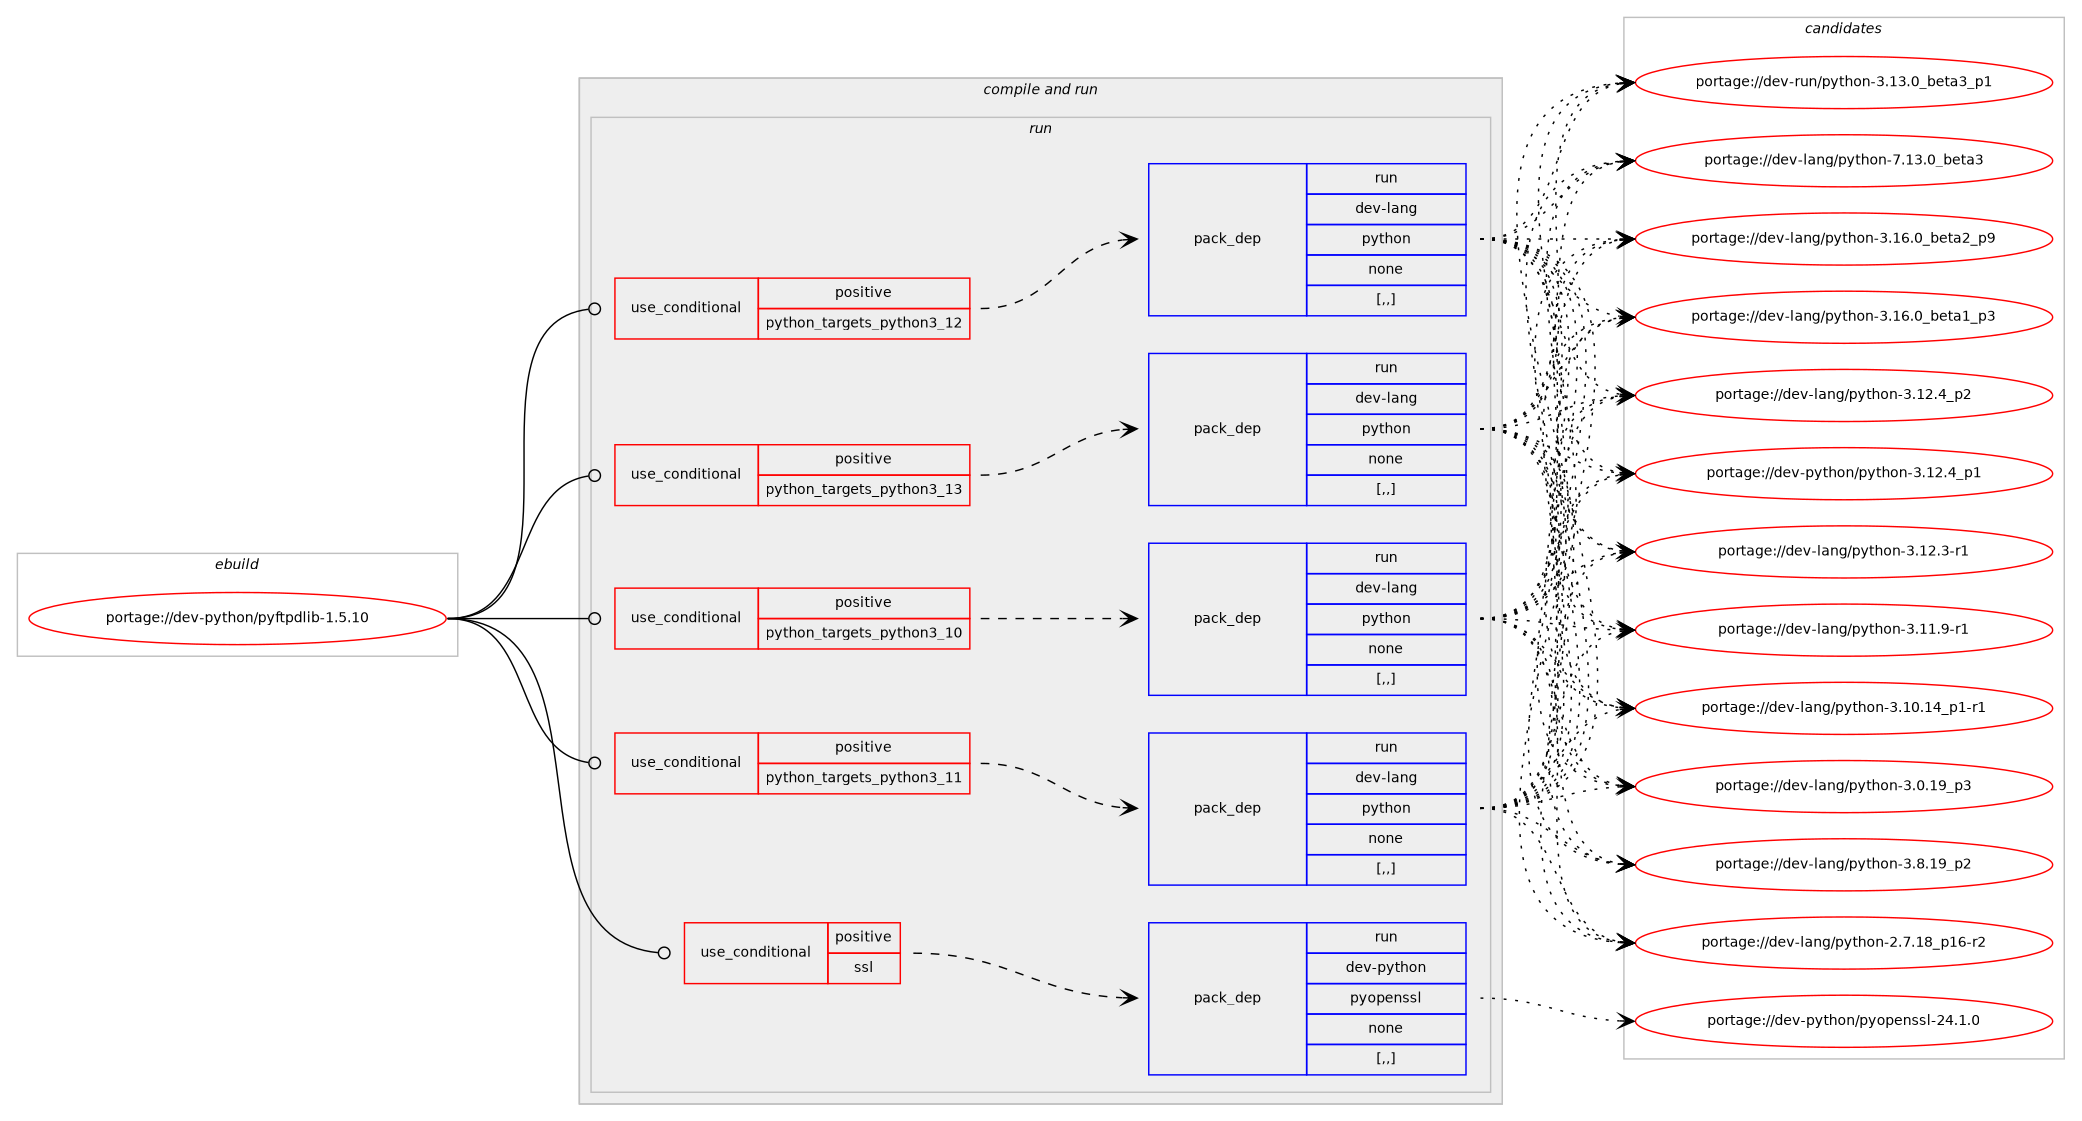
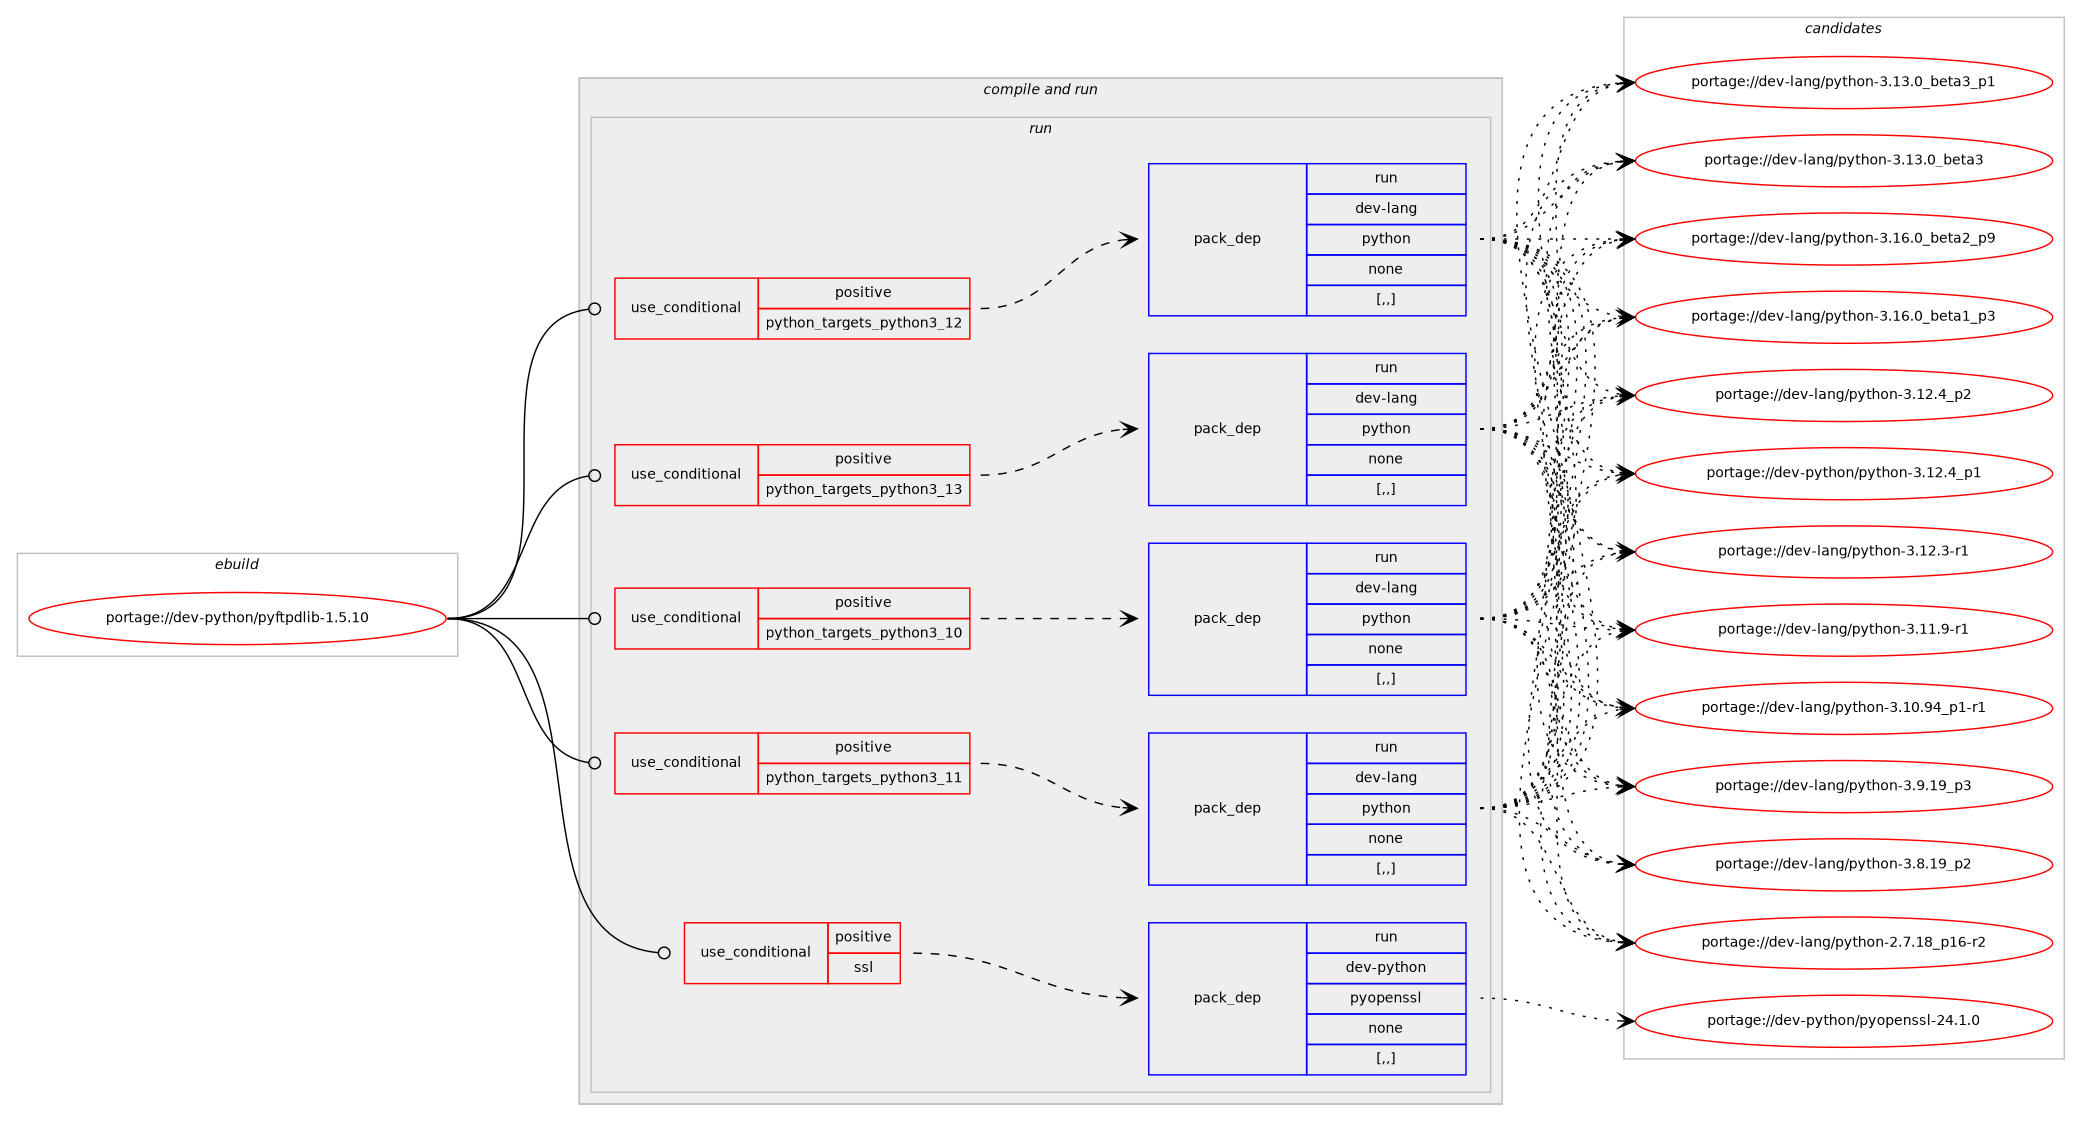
  digraph {
    compound=true
    concentrate=true
    fontname=Helvetica
    fontsize=10
    newrank=true
    rankdir=LR
    ranksep=1.5
    node [color=red fontname=Helvetica fontsize=10]
    edge [arrowhead=vee headport=w style=dotted tailport=e weight=100]
    n1 [label="portage://dev-python/pyftpdlib-1.5.10" width=4]
    n2 [color=blue label=<<TABLE BORDER="0" CELLBORDER="1" CELLSPACING="0" CELLPADDING="4" WIDTH="220"><TR><TD ROWSPAN="6" CELLPADDING="30">pack_dep</TD></TR><TR><TD WIDTH="110">run</TD></TR><TR><TD>dev-lang</TD></TR><TR><TD>python</TD></TR><TR><TD>none</TD></TR><TR><TD>[,,]</TD></TR></TABLE>> shape=none]
    n3 [label=<<TABLE BORDER="0" CELLBORDER="1" CELLSPACING="0" CELLPADDING="4"><TR><TD ROWSPAN="3" CELLPADDING="10">use_conditional</TD></TR><TR><TD>positive</TD></TR><TR><TD>python_targets_python3_10</TD></TR></TABLE>> shape=none]
    n4 [color=blue label=<<TABLE BORDER="0" CELLBORDER="1" CELLSPACING="0" CELLPADDING="4" WIDTH="220"><TR><TD ROWSPAN="6" CELLPADDING="30">pack_dep</TD></TR><TR><TD WIDTH="110">run</TD></TR><TR><TD>dev-lang</TD></TR><TR><TD>python</TD></TR><TR><TD>none</TD></TR><TR><TD>[,,]</TD></TR></TABLE>> shape=none]
    n5 [label=<<TABLE BORDER="0" CELLBORDER="1" CELLSPACING="0" CELLPADDING="4"><TR><TD ROWSPAN="3" CELLPADDING="10">use_conditional</TD></TR><TR><TD>positive</TD></TR><TR><TD>python_targets_python3_11</TD></TR></TABLE>> shape=none]
    n6 [color=blue label=<<TABLE BORDER="0" CELLBORDER="1" CELLSPACING="0" CELLPADDING="4" WIDTH="220"><TR><TD ROWSPAN="6" CELLPADDING="30">pack_dep</TD></TR><TR><TD WIDTH="110">run</TD></TR><TR><TD>dev-lang</TD></TR><TR><TD>python</TD></TR><TR><TD>none</TD></TR><TR><TD>[,,]</TD></TR></TABLE>> shape=none]
    n7 [label=<<TABLE BORDER="0" CELLBORDER="1" CELLSPACING="0" CELLPADDING="4"><TR><TD ROWSPAN="3" CELLPADDING="10">use_conditional</TD></TR><TR><TD>positive</TD></TR><TR><TD>python_targets_python3_12</TD></TR></TABLE>> shape=none]
    n8 [color=blue label=<<TABLE BORDER="0" CELLBORDER="1" CELLSPACING="0" CELLPADDING="4" WIDTH="220"><TR><TD ROWSPAN="6" CELLPADDING="30">pack_dep</TD></TR><TR><TD WIDTH="110">run</TD></TR><TR><TD>dev-lang</TD></TR><TR><TD>python</TD></TR><TR><TD>none</TD></TR><TR><TD>[,,]</TD></TR></TABLE>> shape=none]
    n9 [label=<<TABLE BORDER="0" CELLBORDER="1" CELLSPACING="0" CELLPADDING="4"><TR><TD ROWSPAN="3" CELLPADDING="10">use_conditional</TD></TR><TR><TD>positive</TD></TR><TR><TD>python_targets_python3_13</TD></TR></TABLE>> shape=none]
    n10 [color=blue label=<<TABLE BORDER="0" CELLBORDER="1" CELLSPACING="0" CELLPADDING="4" WIDTH="220"><TR><TD ROWSPAN="6" CELLPADDING="30">pack_dep</TD></TR><TR><TD WIDTH="110">run</TD></TR><TR><TD>dev-python</TD></TR><TR><TD>pyopenssl</TD></TR><TR><TD>none</TD></TR><TR><TD>[,,]</TD></TR></TABLE>> shape=none]
    n11 [label=<<TABLE BORDER="0" CELLBORDER="1" CELLSPACING="0" CELLPADDING="4"><TR><TD ROWSPAN="3" CELLPADDING="10">use_conditional</TD></TR><TR><TD>positive</TD></TR><TR><TD>ssl</TD></TR></TABLE>> shape=none]
-   n12 [label="portage://dev-run/python-3.13.0_beta3_p1" width=4]
-   n13 [label="portage://dev-lang/python-7.13.0_beta3" width=4]
+   n12 [label="portage://dev-lang/python-3.13.0_beta3_p1" width=4]
+   n13 [label="portage://dev-lang/python-3.13.0_beta3" width=4]
    n14 [label="portage://dev-lang/python-3.16.0_beta2_p9" width=4]
    n15 [label="portage://dev-lang/python-3.16.0_beta1_p3" width=4]
    n16 [label="portage://dev-lang/python-3.12.4_p2" width=4]
    n17 [label="portage://dev-python/python-3.12.4_p1" width=4]
    n18 [label="portage://dev-lang/python-3.12.3-r1" width=4]
    n19 [label="portage://dev-lang/python-3.11.9-r1" width=4]
-   n20 [label="portage://dev-lang/python-3.10.14_p1-r1" width=4]
-   n21 [label="portage://dev-lang/python-3.0.19_p3" width=4]
+   n20 [label="portage://dev-lang/python-3.10.94_p1-r1" width=4]
+   n21 [label="portage://dev-lang/python-3.9.19_p3" width=4]
    n22 [label="portage://dev-lang/python-3.8.19_p2" width=4]
    n23 [label="portage://dev-lang/python-2.7.18_p16-r2" width=4]
    n24 [label="portage://dev-python/pyopenssl-24.1.0" width=4]
    subgraph cluster_1 {
      color=gray
      label=<<i>ebuild</i>>
      n1
    }
    subgraph cluster_2 {
      color=gray
      label=<<i>dependencies</i>>
      subgraph cluster_3 {
        color=gray
        fillcolor="#eeeeee"
        label=<<i>compile</i>>
        style=filled
      }
      subgraph cluster_4 {
        color=gray
        fillcolor="#eeeeee"
        label=<<i>compile and run</i>>
        style=filled
      }
      subgraph cluster_5 {
        color=gray
        fillcolor="#eeeeee"
        label=<<i>run</i>>
        style=filled
        subgraph sub_6 {
          color=gray
          fillcolor="#eeeeee"
          label=<<i>run</i>>
          style=filled
          n3
          subgraph sub_7 {
            color=gray
            fillcolor="#eeeeee"
            label=<<i>run</i>>
            style=filled
            n2
          }
        }
        subgraph sub_8 {
          color=gray
          fillcolor="#eeeeee"
          label=<<i>run</i>>
          style=filled
          n5
          subgraph sub_9 {
            color=gray
            fillcolor="#eeeeee"
            label=<<i>run</i>>
            style=filled
            n4
          }
        }
        subgraph sub_10 {
          color=gray
          fillcolor="#eeeeee"
          label=<<i>run</i>>
          style=filled
          n7
          subgraph sub_11 {
            color=gray
            fillcolor="#eeeeee"
            label=<<i>run</i>>
            style=filled
            n6
          }
        }
        subgraph sub_12 {
          color=gray
          fillcolor="#eeeeee"
          label=<<i>run</i>>
          style=filled
          n9
          subgraph sub_13 {
            color=gray
            fillcolor="#eeeeee"
            label=<<i>run</i>>
            style=filled
            n8
          }
        }
        subgraph sub_14 {
          color=gray
          fillcolor="#eeeeee"
          label=<<i>run</i>>
          style=filled
          n11
          subgraph sub_15 {
            color=gray
            fillcolor="#eeeeee"
            label=<<i>run</i>>
            style=filled
            n10
          }
        }
      }
    }
    subgraph cluster_16 {
      color=gray
      label=<<i>candidates</i>>
      rank=same
      subgraph sub_17 {
        color=black
        label=<<i>candidates</i>>
        nodesep=1
        rank=same
        n12
        n13
        n14
        n15
        n16
        n17
        n18
        n19
        n20
        n21
        n22
        n23
      }
      subgraph sub_18 {
        color=black
        label=<<i>candidates</i>>
        nodesep=1
        rank=same
        n12
        n13
        n14
        n15
        n16
        n17
        n18
        n19
        n20
        n21
        n22
        n23
      }
      subgraph sub_19 {
        color=black
        label=<<i>candidates</i>>
        nodesep=1
        rank=same
        n12
        n13
        n14
        n15
        n16
        n17
        n18
        n19
        n20
        n21
        n22
        n23
      }
      subgraph sub_20 {
        color=black
        label=<<i>candidates</i>>
        nodesep=1
        rank=same
        n12
        n13
        n14
        n15
        n16
        n17
        n18
        n19
        n20
        n21
        n22
        n23
      }
      subgraph sub_21 {
        color=black
        label=<<i>candidates</i>>
        nodesep=1
        rank=same
        n24
      }
    }
    n1 -> n3 [arrowhead=odot style=solid weight=20]
    n1 -> n5 [arrowhead=odot style=solid weight=20]
    n1 -> n7 [arrowhead=odot style=solid weight=20]
    n1 -> n9 [arrowhead=odot style=solid weight=20]
    n1 -> n11 [arrowhead=odot style=solid weight=20]
    n2 -> n12
    n2 -> n13
    n2 -> n14
    n2 -> n15
    n2 -> n16
    n2 -> n17
    n2 -> n18
    n2 -> n19
    n2 -> n20
    n2 -> n21
    n2 -> n22
    n2 -> n23
    n3 -> n2 [style=dashed weight=20]
    n4 -> n12
    n4 -> n13
    n4 -> n14
    n4 -> n15
    n4 -> n16
    n4 -> n17
    n4 -> n18
    n4 -> n19
    n4 -> n20
    n4 -> n21
    n4 -> n22
    n4 -> n23
    n5 -> n4 [style=dashed weight=20]
    n6 -> n12
    n6 -> n13
    n6 -> n14
    n6 -> n15
    n6 -> n16
    n6 -> n17
    n6 -> n18
    n6 -> n19
    n6 -> n20
    n6 -> n21
    n6 -> n22
    n6 -> n23
    n7 -> n6 [style=dashed weight=20]
    n8 -> n12
    n8 -> n13
    n8 -> n14
    n8 -> n15
    n8 -> n16
    n8 -> n17
    n8 -> n18
    n8 -> n19
    n8 -> n20
    n8 -> n21
    n8 -> n22
    n8 -> n23
    n9 -> n8 [style=dashed weight=20]
    n10 -> n24
    n11 -> n10 [style=dashed weight=20]
  }
